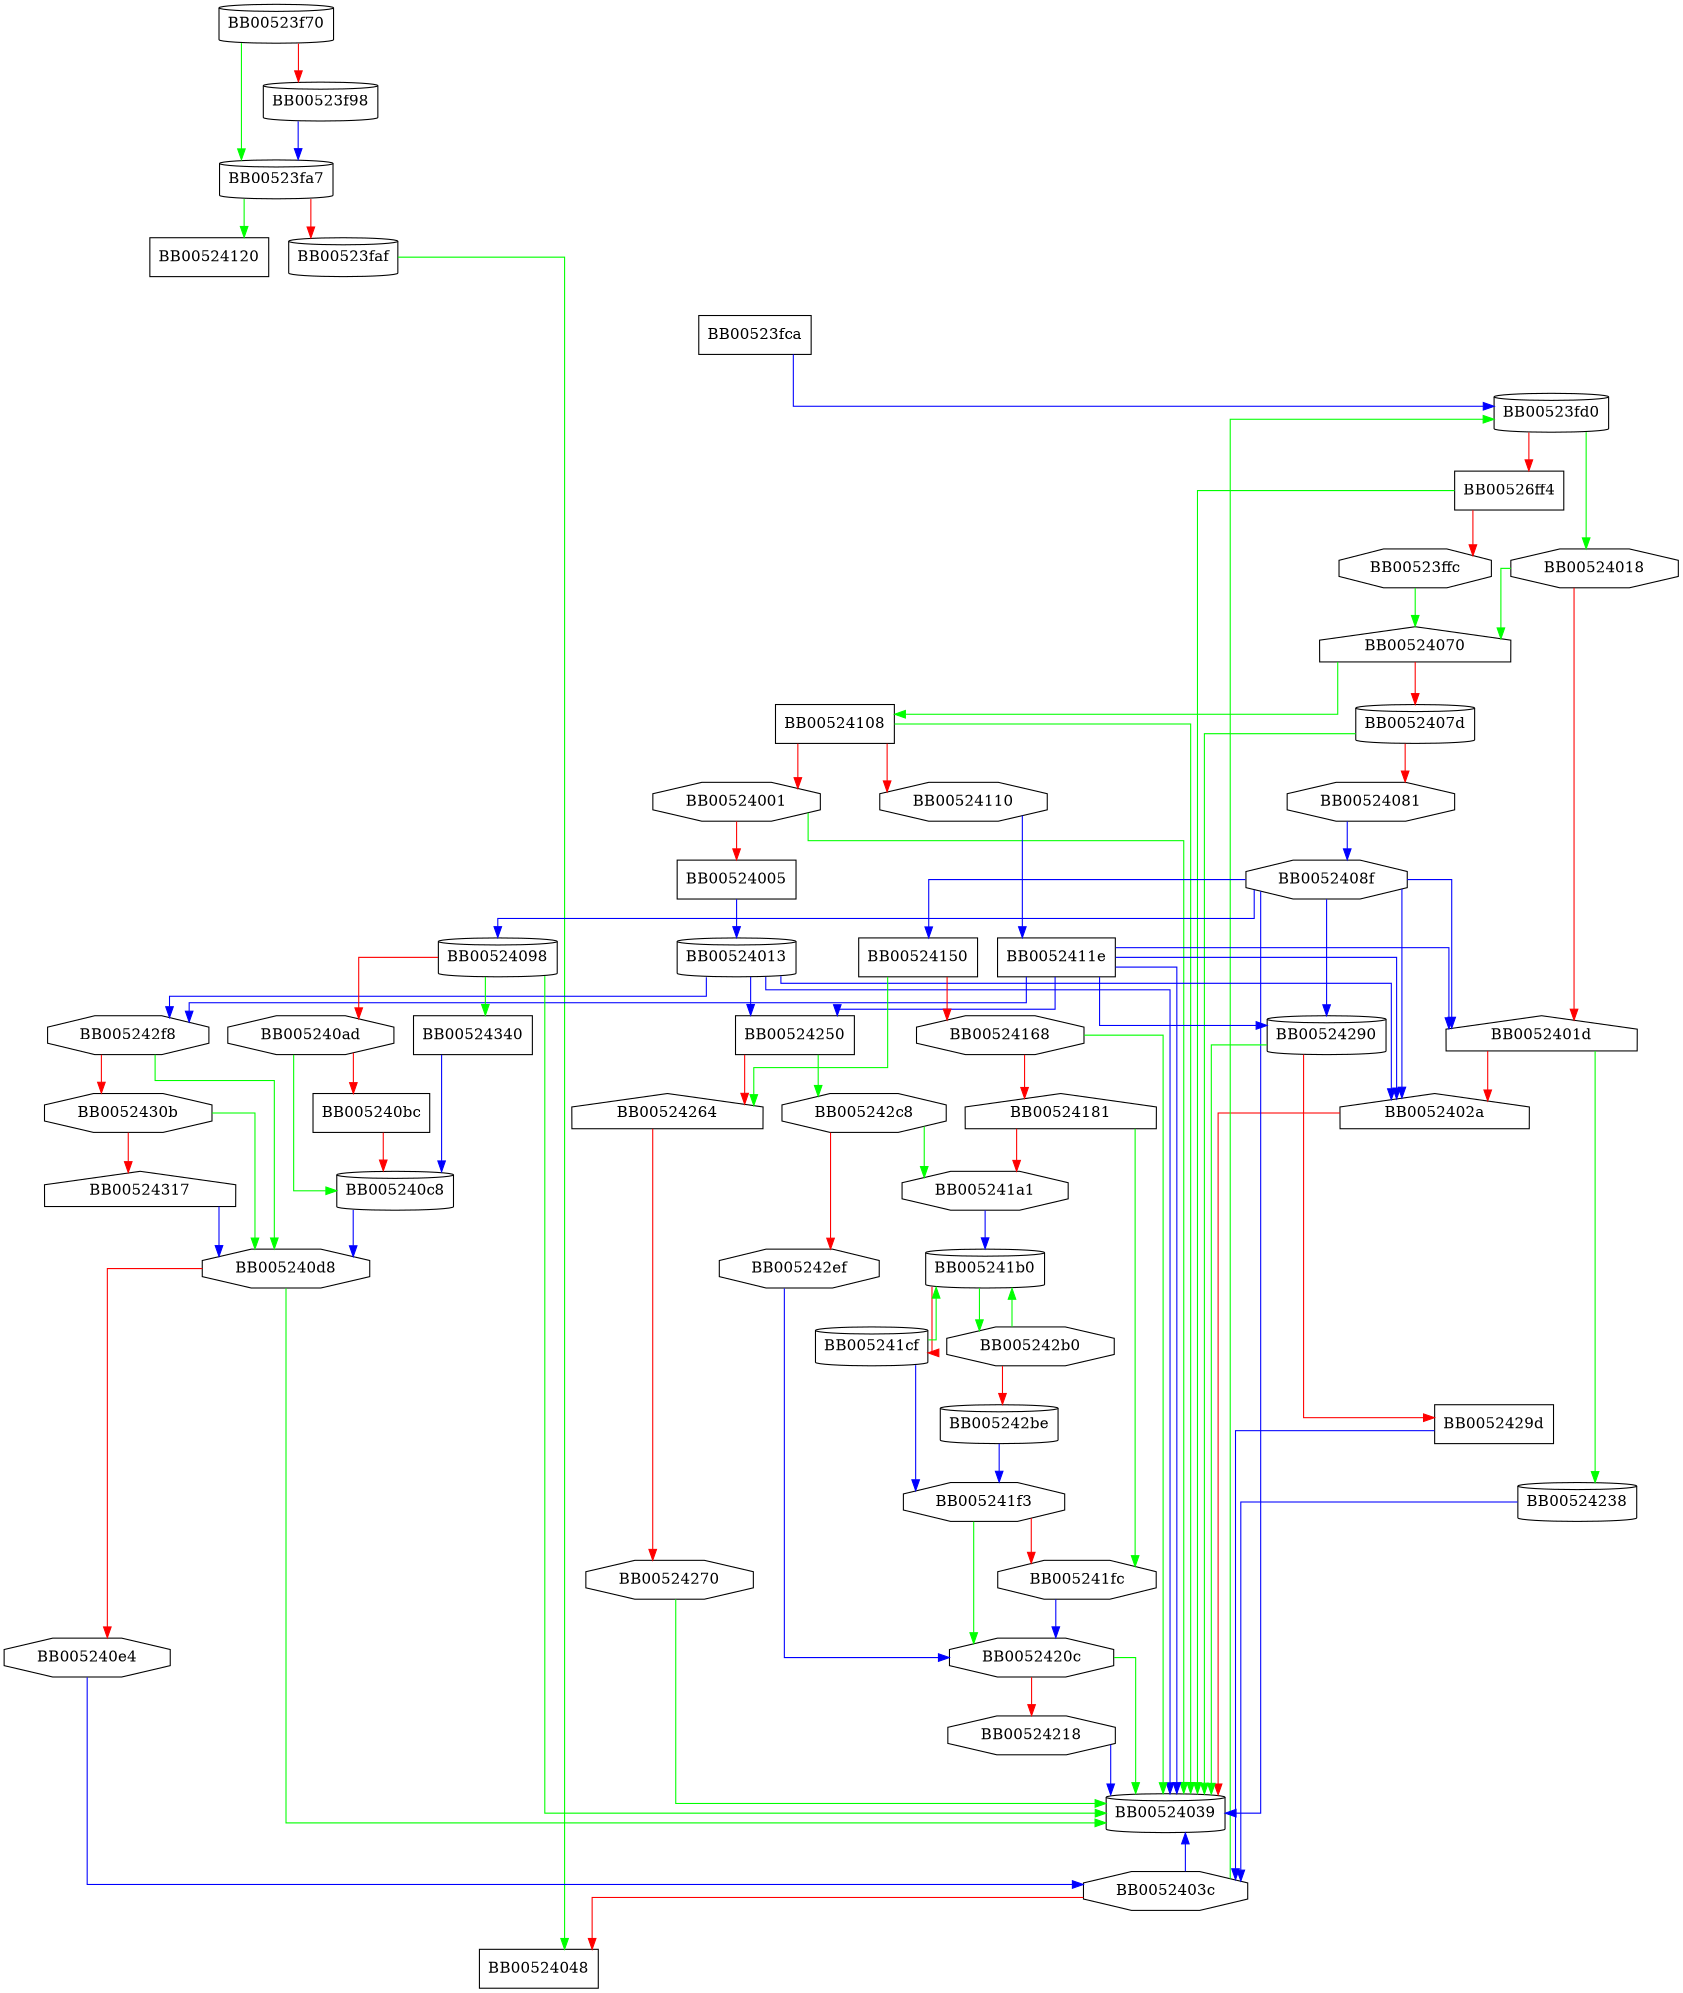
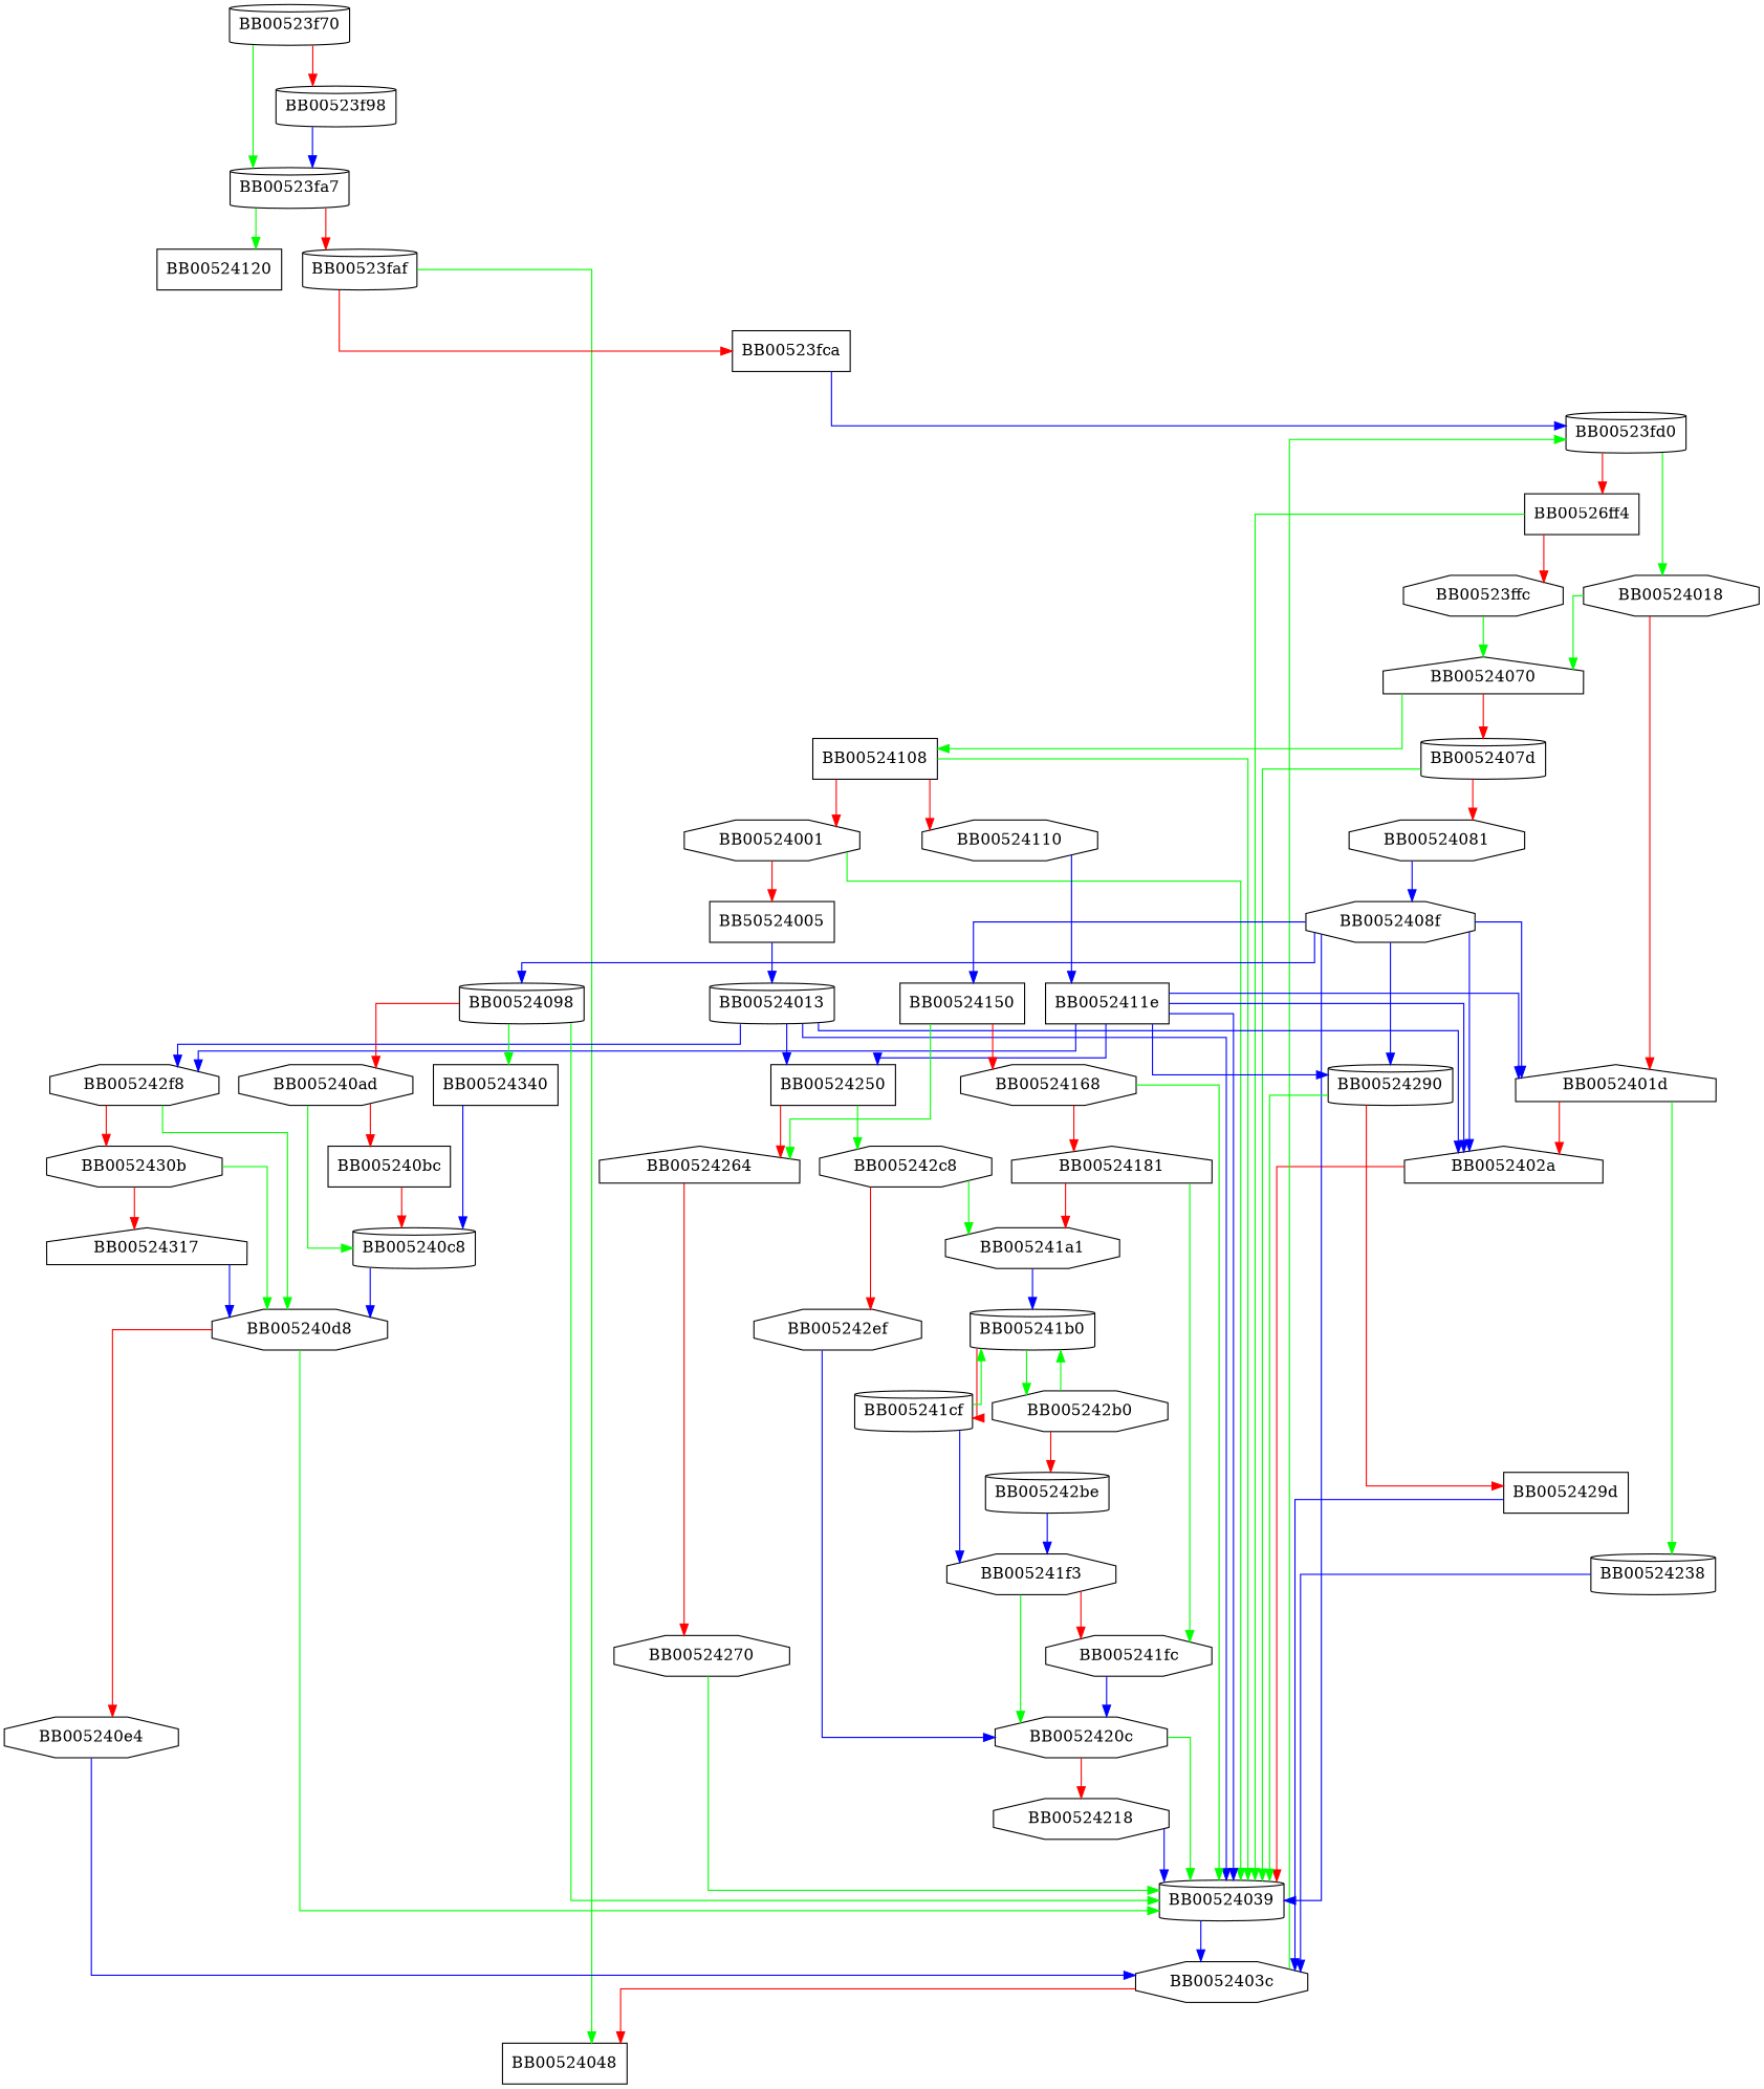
  digraph {
    splines=ortho
    node [shape=octagon]
    edge [color=blue]
    BB00523f70 [shape=cylinder]
    BB00523fa7 [shape=cylinder]
    BB00523f98 [shape=cylinder]
    BB00524120 [shape=box]
    BB00523faf [shape=cylinder]
    BB00524048 [shape=box]
    BB00523fca [shape=box]
    BB00523fd0 [shape=cylinder]
    BB00524018
    n10 [label=BB00526ff4 shape=box]
    BB00524070 [shape=house]
    BB0052401d [shape=house]
    BB00524039 [shape=cylinder]
    BB00523ffc
    BB00524108 [shape=box]
    BB0052407d [shape=cylinder]
    BB0052402a [shape=house]
    BB00524238 [shape=cylinder]
    BB0052403c
    BB00524001
-   BB00524005 [shape=box]
+   BB00524005 [shape=box label=BB50524005]
    BB00524110
    BB00524081
    BB00524013 [shape=cylinder]
    BB00524250 [shape=box]
    BB005242f8
    BB00524264 [shape=house]
    BB005242c8
    BB005240d8
    BB0052430b
    BB00524270
    BB005241a1
    BB005242ef
    BB005240e4
    BB00524317 [shape=house]
    BB0052411e [shape=box]
    BB0052408f
    BB00524150 [shape=box]
    BB00524098 [shape=cylinder]
    BB00524290 [shape=cylinder]
    BB00524168
    BB005240ad
    BB00524340 [shape=box]
    BB0052429d [shape=box]
    BB00524181 [shape=house]
    BB005240c8 [shape=cylinder]
    BB005240bc [shape=box]
    BB005241fc
    BB0052420c
    BB005241b0 [shape=cylinder]
    BB00524218
    BB005242b0
    BB005241cf [shape=cylinder]
    BB005242be [shape=cylinder]
    BB005241f3
    BB00523f70 -> BB00523fa7 [color=green]
    BB00523f70 -> BB00523f98 [color=red]
    BB00523fa7 -> BB00524120 [color=green]
    BB00523fa7 -> BB00523faf [color=red]
    BB00523f98 -> BB00523fa7
    BB00523faf -> BB00524048 [color=green]
+   BB00523faf -> BB00523fca [color=red]
    BB00523fca -> BB00523fd0
    BB00523fd0 -> BB00524018 [color=green]
    BB00523fd0 -> n10 [color=red]
    BB00524018 -> BB00524070 [color=green]
    BB00524018 -> BB0052401d [color=red]
    n10 -> BB00524039 [color=green]
    n10 -> BB00523ffc [color=red]
    BB00524070 -> BB00524108 [color=green]
    BB00524070 -> BB0052407d [color=red]
    BB0052401d -> BB0052402a [color=red]
    BB0052401d -> BB00524238 [color=green]
-   BB0052403c -> BB00524039
+   BB00524039 -> BB0052403c
    BB00523ffc -> BB00524070 [color=green]
    BB00524108 -> BB00524039 [color=green]
    BB00524108 -> BB00524001 [color=red]
    BB00524108 -> BB00524110 [color=red]
    BB0052407d -> BB00524039 [color=green]
    BB0052407d -> BB00524081 [color=red]
    BB0052402a -> BB00524039 [color=red]
    BB00524238 -> BB0052403c
    BB0052403c -> BB00524048 [color=red]
    BB0052403c -> BB00523fd0 [color=green]
    BB00524001 -> BB00524039 [color=green]
    BB00524001 -> BB00524005 [color=red]
    BB00524005 -> BB00524013
    BB00524110 -> BB0052411e
    BB00524081 -> BB0052408f
    BB00524013 -> BB00524039
    BB00524013 -> BB0052402a
    BB00524013 -> BB00524250
    BB00524013 -> BB005242f8
    BB00524250 -> BB00524264 [color=red]
    BB00524250 -> BB005242c8 [color=green]
    BB005242f8 -> BB005240d8 [color=green]
    BB005242f8 -> BB0052430b [color=red]
    BB00524264 -> BB00524270 [color=red]
    BB005242c8 -> BB005241a1 [color=green]
    BB005242c8 -> BB005242ef [color=red]
    BB005240d8 -> BB00524039 [color=green]
    BB005240d8 -> BB005240e4 [color=red]
    BB0052430b -> BB005240d8 [color=green]
    BB0052430b -> BB00524317 [color=red]
    BB00524270 -> BB00524039 [color=green]
    BB005241a1 -> BB005241b0
    BB005242ef -> BB0052420c
    BB005240e4 -> BB0052403c
    BB00524317 -> BB005240d8
    BB0052411e -> BB0052401d
    BB0052411e -> BB00524039
    BB0052411e -> BB0052402a
    BB0052411e -> BB00524250
    BB0052411e -> BB005242f8
    BB0052411e -> BB00524290
    BB0052408f -> BB0052401d
    BB0052408f -> BB00524039
    BB0052408f -> BB0052402a
    BB0052408f -> BB00524150
    BB0052408f -> BB00524098
    BB0052408f -> BB00524290
    BB00524150 -> BB00524264 [color=green]
    BB00524150 -> BB00524168 [color=red]
    BB00524098 -> BB00524039 [color=green]
    BB00524098 -> BB005240ad [color=red]
    BB00524098 -> BB00524340 [color=green]
    BB00524290 -> BB00524039 [color=green]
    BB00524290 -> BB0052429d [color=red]
    BB00524168 -> BB00524039 [color=green]
    BB00524168 -> BB00524181 [color=red]
    BB005240ad -> BB005240c8 [color=green]
    BB005240ad -> BB005240bc [color=red]
    BB00524340 -> BB005240c8
    BB0052429d -> BB0052403c
    BB00524181 -> BB005241a1 [color=red]
    BB00524181 -> BB005241fc [color=green]
    BB005240c8 -> BB005240d8
    BB005240bc -> BB005240c8 [color=red]
    BB005241fc -> BB0052420c
    BB0052420c -> BB00524039 [color=green]
    BB0052420c -> BB00524218 [color=red]
    BB005241b0 -> BB005242b0 [color=green]
    BB005241b0 -> BB005241cf [color=red]
    BB00524218 -> BB00524039
    BB005242b0 -> BB005241b0 [color=green]
    BB005242b0 -> BB005242be [color=red]
    BB005241cf -> BB005241b0 [color=green]
    BB005241cf -> BB005241f3
    BB005242be -> BB005241f3
    BB005241f3 -> BB005241fc [color=red]
    BB005241f3 -> BB0052420c [color=green]
  }
